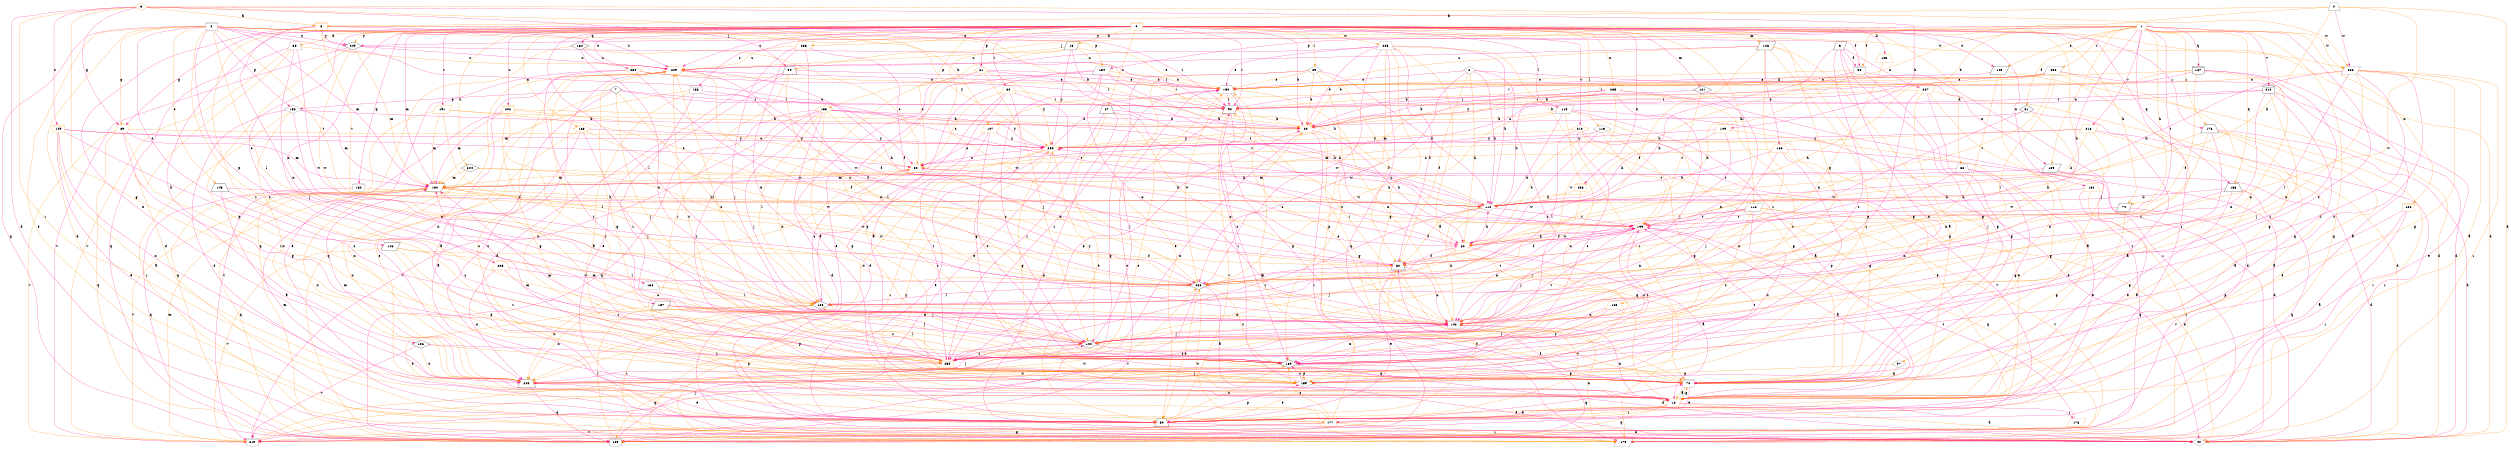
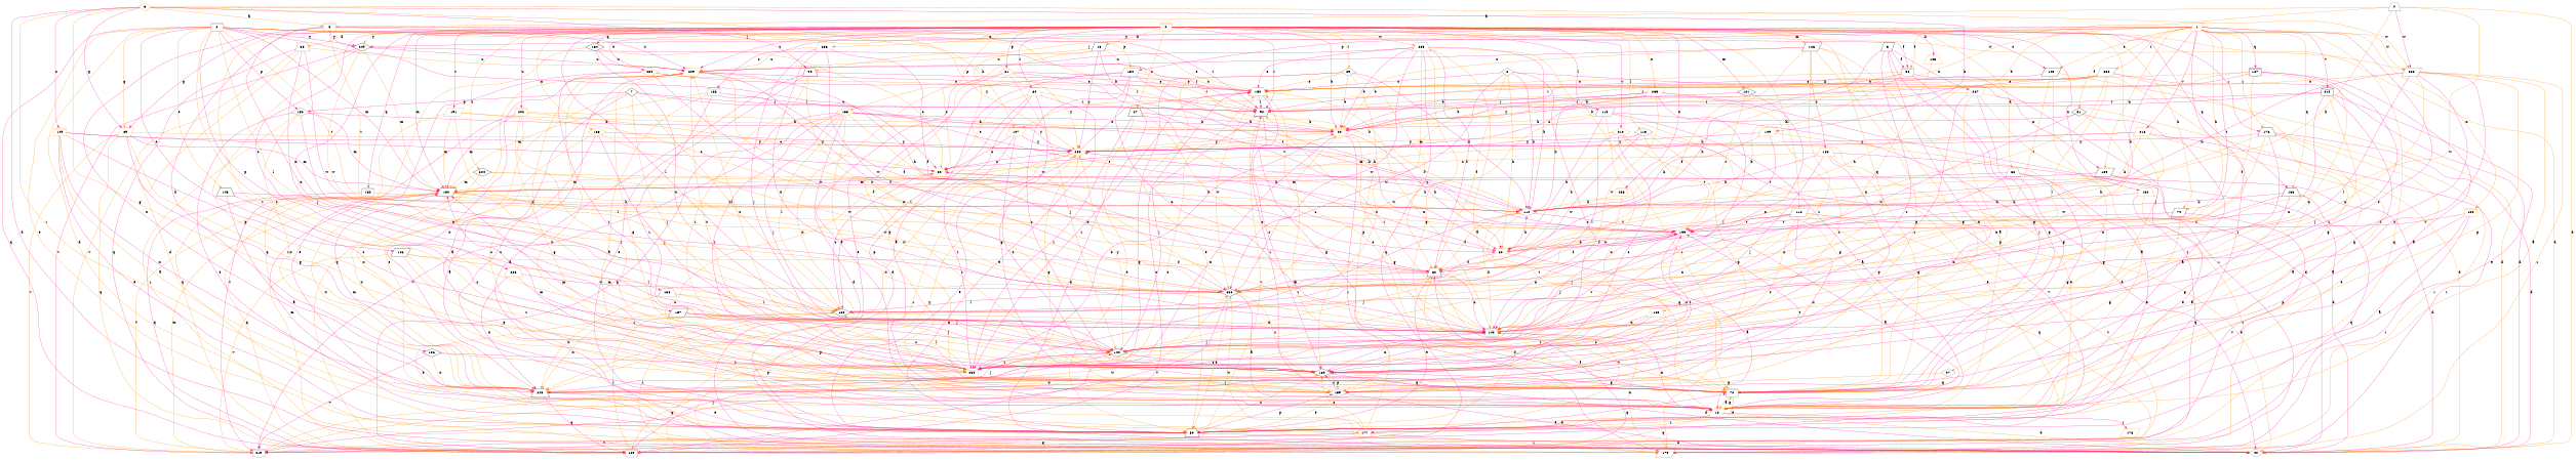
  strict digraph {
    node [color=darkorange shape=parallelogram]
    edge [color=deeppink]
    0 [shape=cylinder]
    13 [color=black]
    20 [shape=cylinder]
    27 [color=black shape=trapezium]
    35 [color=gray40 shape=trapezium]
    38 [color=gray40 shape=trapezium]
    40 [color=gray40 shape=diamond]
    61 [shape=diamond]
    69
    74 [color=black]
    84 [shape=trapezium]
    89 [color=gray40 shape=diamond]
    90 [color=black]
    97 [color=gray40 shape=diamond]
    105 [shape=trapezium]
    106 [color=black shape=diamond]
    112 [color=gray40]
    113 [color=gray40 shape=diamond]
    115 [color=gray40]
    120 [color=black shape=diamond]
    121 [color=black shape=diamond]
    126 [color=black]
    130 [color=black]
    132 [shape=trapezium]
    133 [shape=diamond]
    134 [color=gray40 shape=trapezium]
    145 [color=black]
    153 [shape=diamond]
    162 [color=gray40 shape=cylinder]
    163 [shape=trapezium]
    164 [color=black shape=diamond]
    166 [color=black shape=trapezium]
    176 [color=black shape=trapezium]
    188 [color=gray40 shape=cylinder]
    191
    200 [shape=cylinder]
    204 [color=black shape=diamond]
    209
    210 [shape=diamond]
    225 [color=gray40 shape=trapezium]
    226 [shape=trapezium]
    233 [shape=cylinder]
    234 [shape=diamond]
    235
    236
    249 [color=black shape=diamond]
    199 [shape=diamond]
    30 [shape=trapezium]
    110 [color=gray40 shape=diamond]
    230 [color=black shape=diamond]
    150 [color=gray40 shape=trapezium]
    250 [shape=diamond]
    80
    70 [color=gray40 shape=cylinder]
    240 [color=black shape=trapezium]
    179 [color=gray40]
    50 [color=black shape=trapezium]
    259 [shape=cylinder]
    140 [color=gray40 shape=cylinder]
    169 [color=gray40 shape=cylinder]
    100 [color=black shape=diamond]
    219 [color=gray40 shape=cylinder]
    10
    159 [color=gray40 shape=diamond]
    60 [color=black shape=trapezium]
    189 [color=black shape=diamond]
    183 [shape=trapezium]
    1
    51 [color=black shape=diamond]
    58 [color=gray40 shape=cylinder]
    99 [color=black shape=trapezium]
    107
    136 [shape=cylinder]
    139 [color=black]
    154 [color=gray40]
    167 [color=black shape=cylinder]
    177 [shape=cylinder]
    212 [color=black shape=cylinder]
    218
    228 [color=gray40]
    256 [color=gray40]
    2 [color=gray40 shape=cylinder]
    146 [color=black]
    148 [color=black shape=trapezium]
    157 [color=black]
    158 [color=gray40 shape=diamond]
    3 [shape=diamond]
    8 [shape=cylinder]
    109
    149 [shape=cylinder]
    4 [color=gray40 shape=trapezium]
    5 [color=black]
    237
    6 [color=gray40 shape=diamond]
    7 [color=black shape=diamond]
    178
    0 -> 13 [color=darkorange label=b]
    0 -> 20 [label=b]
    0 -> 27 [color=darkorange label=c]
    0 -> 35 [color=darkorange label=d]
    0 -> 38 [color=darkorange label=d]
    0 -> 40 [color=darkorange label=d]
    0 -> 61 [label=g]
    0 -> 69 [label=g]
    0 -> 74 [color=darkorange label=h]
    0 -> 84 [label=i]
    0 -> 89 [color=darkorange label=i]
    0 -> 90 [label=i]
    0 -> 97 [color=darkorange label=j]
    0 -> 105 [label=k]
    0 -> 106 [label=k]
    0 -> 112 [color=darkorange label=l]
    0 -> 113 [color=darkorange label=l]
    0 -> 115 [label=l]
    0 -> 120 [label=l]
    0 -> 121 [label=m]
    0 -> 126 [color=darkorange label=m]
    0 -> 130 [label=m]
    0 -> 132 [label=n]
    0 -> 133 [color=darkorange label=n]
    0 -> 134 [label=n]
    0 -> 145 [label=o]
    0 -> 153 [color=darkorange label=p]
    0 -> 162 [label=q]
    0 -> 163 [color=darkorange label=q]
    0 -> 164 [label=q]
    0 -> 166 [label=q]
    0 -> 176 [label=r]
    0 -> 188 [label=s]
    0 -> 191 [label=t]
    0 -> 200 [label=u]
    0 -> 204 [color=darkorange label=u]
    0 -> 209 [label=u]
    0 -> 210 [label=v]
    0 -> 225 [color=darkorange label=w]
    0 -> 226 [label=c]
    0 -> 233 [label=x]
    0 -> 234 [label=x]
    0 -> 235 [color=darkorange label=x]
    0 -> 236 [color=darkorange label=x]
    0 -> 249 [color=darkorange label=y]
    13 -> 209 [color=darkorange label=u]
    13 -> 199 [label=t]
    13 -> 30 [color=darkorange label=c]
    13 -> 110 [color=darkorange label=k]
    13 -> 230 [color=darkorange label=w]
    13 -> 150 [color=darkorange label=o]
    13 -> 250 [label=y]
    20 -> 250 [color=darkorange label=y]
    20 -> 80 [label=h]
    20 -> 70 [color=darkorange label=g]
    20 -> 240 [label=x]
    20 -> 179 [label=r]
    27 -> 20 [label=b]
    27 -> 40 [label=d]
    27 -> 80 [label=h]
    27 -> 50 [color=darkorange label=e]
    27 -> 259 [label=z]
    27 -> 140 [color=darkorange label=n]
    35 -> 40 [color=darkorange label=d]
    35 -> 209 [color=darkorange label=u]
    35 -> 230 [label=w]
    35 -> 169 [label=q]
    35 -> 100 [label=j]
    35 -> 219 [color=darkorange label=v]
    38 -> 130 [label=m]
    38 -> 70 [label=g]
    38 -> 50 [label=e]
    38 -> 140 [label=n]
    61 -> 199 [label=t]
    61 -> 150 [label=o]
    61 -> 250 [color=darkorange label=y]
    61 -> 240 [color=darkorange label=x]
    61 -> 100 [color=darkorange label=j]
    61 -> 10 [label=a]
    61 -> 159 [color=darkorange label=p]
    69 -> 130 [label=m]
    69 -> 250 [color=darkorange label=y]
    69 -> 70 [label=g]
    69 -> 259 [color=darkorange label=z]
    69 -> 169 [color=darkorange label=q]
    69 -> 219 [color=darkorange label=v]
    74 -> 199 [label=t]
    74 -> 70 [color=darkorange label=g]
    74 -> 219 [label=v]
    84 -> 40 [label=d]
    84 -> 90 [color=darkorange label=i]
    84 -> 120 [label=l]
    84 -> 30 [color=darkorange label=c]
    84 -> 70 [label=g]
    84 -> 50 [label=e]
    89 -> 20 [color=darkorange label=b]
    89 -> 110 [label=k]
    89 -> 150 [color=darkorange label=o]
    89 -> 50 [color=darkorange label=e]
    89 -> 169 [label=q]
    89 -> 159 [color=darkorange label=p]
    89 -> 60 [color=darkorange label=f]
    90 -> 20 [color=darkorange label=b]
    90 -> 70 [label=g]
    90 -> 100 [label=j]
    90 -> 219 [color=darkorange label=v]
    97 -> 70 [color=darkorange label=g]
    97 -> 159 [color=darkorange label=p]
    105 -> 140 [color=darkorange label=n]
    106 -> 240 [color=darkorange label=x]
    106 -> 259 [label=z]
    106 -> 219 [label=v]
    106 -> 159 [color=darkorange label=p]
    112 -> 40 [color=darkorange label=d]
    112 -> 199 [label=t]
    112 -> 240 [label=x]
    112 -> 140 [label=n]
    112 -> 169 [color=darkorange label=q]
    112 -> 100 [color=darkorange label=j]
    112 -> 219 [color=darkorange label=v]
    112 -> 60 [label=f]
    112 -> 189 [color=darkorange label=s]
    113 -> 199 [color=darkorange label=t]
    113 -> 230 [label=w]
    113 -> 250 [label=y]
    113 -> 80 [color=darkorange label=h]
    113 -> 50 [color=darkorange label=e]
    113 -> 159 [color=darkorange label=p]
    115 -> 20 [color=darkorange label=b]
    115 -> 40 [label=d]
    115 -> 230 [color=darkorange label=w]
    115 -> 80 [label=h]
    115 -> 70 [color=darkorange label=g]
    115 -> 240 [color=darkorange label=x]
    115 -> 10 [label=a]
    120 -> 199 [label=t]
    120 -> 30 [label=c]
    120 -> 240 [color=darkorange label=x]
    120 -> 179 [color=darkorange label=r]
    120 -> 140 [color=darkorange label=n]
    121 -> 90 [label=i]
    121 -> 199 [color=darkorange label=t]
    121 -> 140 [label=n]
    126 -> 20 [color=darkorange label=b]
    126 -> 209 [label=u]
    126 -> 70 [color=darkorange label=g]
    126 -> 259 [color=darkorange label=z]
    126 -> 10 [color=darkorange label=a]
    126 -> 159 [color=darkorange label=p]
    126 -> 60 [color=darkorange label=f]
    126 -> 183 [label=s]
    130 -> 110 [color=darkorange label=k]
    130 -> 230 [color=darkorange label=w]
    130 -> 240 [color=darkorange label=x]
    130 -> 169 [color=darkorange label=q]
    130 -> 219 [color=darkorange label=v]
    132 -> 110 [label=k]
    132 -> 179 [color=darkorange label=r]
    132 -> 169 [label=q]
    133 -> 230 [color=darkorange label=w]
    133 -> 250 [label=y]
    133 -> 240 [color=darkorange label=x]
    133 -> 100 [label=j]
    133 -> 10 [label=a]
    134 -> 120 [color=darkorange label=l]
    134 -> 240 [color=darkorange label=x]
    134 -> 100 [color=darkorange label=j]
    145 -> 40 [color=darkorange label=d]
    145 -> 150 [label=o]
    145 -> 240 [color=darkorange label=x]
    145 -> 140 [color=darkorange label=n]
    153 -> 20 [label=b]
    153 -> 40 [label=d]
    153 -> 120 [color=darkorange label=l]
    153 -> 110 [label=k]
    153 -> 250 [label=y]
    153 -> 259 [label=z]
    153 -> 140 [color=darkorange label=n]
    153 -> 169 [label=q]
    153 -> 100 [label=j]
    153 -> 219 [label=v]
    153 -> 159 [color=darkorange label=p]
    162 -> 110 [color=darkorange label=k]
    162 -> 169 [label=q]
    163 -> 259 [color=darkorange label=z]
    163 -> 140 [label=n]
    163 -> 189 [label=s]
    164 -> 209 [label=u]
    164 -> 30 [color=darkorange label=c]
    164 -> 140 [label=n]
    164 -> 169 [color=darkorange label=q]
    166 -> 110 [label=k]
    166 -> 70 [label=g]
    166 -> 140 [label=n]
    166 -> 169 [label=q]
    166 -> 10 [color=darkorange label=a]
    176 -> 40 [label=d]
+   176 -> 250 [label=y]
    176 -> 80 [color=darkorange label=h]
    176 -> 179 [color=darkorange label=r]
    176 -> 50 [color=darkorange label=e]
    176 -> 259 [label=z]
    176 -> 140 [color=darkorange label=n]
    176 -> 10 [color=darkorange label=a]
    188 -> 90 [label=i]
    188 -> 130 [color=darkorange label=m]
    188 -> 259 [label=z]
    188 -> 10 [color=darkorange label=a]
    188 -> 60 [label=f]
    191 -> 20 [color=darkorange label=b]
    191 -> 120 [color=darkorange label=l]
    191 -> 130 [color=darkorange label=m]
    191 -> 169 [color=darkorange label=q]
    191 -> 60 [color=darkorange label=f]
    200 -> 20 [color=darkorange label=b]
    200 -> 130 [label=m]
    200 -> 30 [color=darkorange label=c]
    200 -> 70 [color=darkorange label=g]
    200 -> 259 [color=darkorange label=z]
    200 -> 219 [label=v]
    204 -> 130 [color=darkorange label=m]
    204 -> 110 [color=darkorange label=k]
    204 -> 230 [color=darkorange label=w]
    204 -> 240 [color=darkorange label=x]
    209 -> 150 [label=o]
    209 -> 80 [label=h]
    209 -> 70 [color=darkorange label=g]
    209 -> 240 [label=x]
    209 -> 169 [color=darkorange label=q]
    209 -> 60 [label=f]
    210 -> 120 [label=l]
    210 -> 250 [color=darkorange label=y]
    210 -> 50 [color=darkorange label=e]
    210 -> 219 [label=v]
    210 -> 189 [label=s]
    225 -> 20 [label=b]
    225 -> 209 [label=u]
    225 -> 110 [label=k]
    225 -> 230 [label=w]
    225 -> 150 [label=o]
    225 -> 70 [color=darkorange label=g]
    225 -> 179 [color=darkorange label=r]
    225 -> 169 [label=q]
    225 -> 10 [color=darkorange label=a]
    225 -> 60 [label=f]
    225 -> 189 [color=darkorange label=s]
    226 -> 230 [label=w]
    226 -> 240 [label=x]
    226 -> 259 [label=z]
    233 -> 110 [color=darkorange label=k]
    233 -> 230 [color=darkorange label=w]
    234 -> 90 [label=i]
    234 -> 230 [label=w]
    234 -> 150 [color=darkorange label=o]
    234 -> 50 [label=e]
    234 -> 259 [label=z]
    235 -> 20 [label=b]
    235 -> 40 [label=d]
    235 -> 90 [label=i]
    235 -> 130 [color=darkorange label=m]
    235 -> 110 [label=k]
    235 -> 230 [color=darkorange label=w]
    235 -> 100 [label=j]
    235 -> 189 [color=darkorange label=s]
    236 -> 209 [color=darkorange label=u]
    236 -> 230 [label=w]
    236 -> 140 [label=n]
    236 -> 100 [label=j]
    236 -> 60 [label=f]
    249 -> 90 [label=i]
    249 -> 130 [color=darkorange label=m]
    249 -> 209 [label=u]
    249 -> 230 [color=darkorange label=w]
    249 -> 219 [label=v]
    249 -> 159 [color=darkorange label=p]
    199 -> 80 [label=h]
    199 -> 140 [label=n]
    199 -> 100 [label=j]
    199 -> 10 [label=a]
    199 -> 60 [label=f]
    199 -> 189 [label=s]
    30 -> 130 [color=darkorange label=m]
    30 -> 110 [color=darkorange label=k]
    30 -> 189 [color=darkorange label=s]
    110 -> 199 [label=t]
    110 -> 250 [label=y]
    110 -> 70 [color=darkorange label=g]
    110 -> 259 [label=z]
    110 -> 60 [color=darkorange label=f]
    230 -> 120 [label=l]
    230 -> 209 [color=darkorange label=u]
    230 -> 50 [color=darkorange label=e]
    230 -> 219 [label=v]
    230 -> 10 [label=a]
    230 -> 189 [color=darkorange label=s]
    150 -> 90 [label=i]
    150 -> 230 [color=darkorange label=w]
    150 -> 259 [label=z]
    150 -> 140 [color=darkorange label=n]
    150 -> 189 [label=s]
    250 -> 30 [label=c]
    250 -> 150 [label=o]
    250 -> 70 [color=darkorange label=g]
    250 -> 240 [color=darkorange label=x]
    250 -> 179 [color=darkorange label=r]
    250 -> 50 [label=e]
    80 -> 30 [label=c]
    80 -> 110 [label=k]
    80 -> 100 [color=darkorange label=j]
    80 -> 10 [label=a]
    80 -> 60 [label=f]
    70 -> 150 [color=darkorange label=o]
    70 -> 50 [label=e]
    70 -> 10 [color=darkorange label=a]
    240 -> 130 [label=m]
    240 -> 50 [label=e]
    240 -> 169 [label=q]
    240 -> 100 [label=j]
    179 -> 230 [color=darkorange label=w]
    179 -> 250 [color=darkorange label=y]
    179 -> 140 [color=darkorange label=n]
    50 -> 40 [label=d]
    50 -> 130 [label=m]
    50 -> 209 [label=u]
    50 -> 159 [label=p]
    50 -> 60 [color=darkorange label=f]
    50 -> 189 [color=darkorange label=s]
    259 -> 20 [label=b]
    259 -> 120 [color=darkorange label=l]
    259 -> 130 [label=m]
    259 -> 70 [label=g]
    259 -> 169 [color=darkorange label=q]
    140 -> 90 [color=darkorange label=i]
    140 -> 110 [color=darkorange label=k]
    140 -> 100 [label=j]
    169 -> 120 [color=darkorange label=l]
    169 -> 150 [label=o]
    169 -> 100 [label=j]
    169 -> 60 [label=f]
    100 -> 209 [color=darkorange label=u]
    100 -> 199 [label=t]
    100 -> 250 [color=darkorange label=y]
    100 -> 259 [label=z]
    100 -> 189 [label=s]
    219 -> 130 [color=darkorange label=m]
    219 -> 230 [color=darkorange label=w]
    219 -> 150 [color=darkorange label=o]
    10 -> 40 [color=darkorange label=d]
    10 -> 209 [color=darkorange label=u]
    10 -> 70 [color=darkorange label=g]
    10 -> 50 [color=darkorange label=e]
    10 -> 140 [label=n]
    10 -> 169 [color=darkorange label=q]
    10 -> 100 [color=darkorange label=j]
    10 -> 177 [color=darkorange label=r]
    10 -> 178 [label=r]
    159 -> 40 [label=d]
    159 -> 90 [label=i]
    159 -> 130 [label=m]
    159 -> 199 [label=t]
    159 -> 50 [color=darkorange label=e]
    159 -> 189 [label=s]
    60 -> 230 [label=w]
    60 -> 50 [label=e]
    60 -> 140 [label=n]
    60 -> 219 [color=darkorange label=v]
    189 -> 40 [label=d]
    189 -> 130 [color=darkorange label=m]
    189 -> 209 [color=darkorange label=u]
    189 -> 199 [label=t]
    189 -> 70 [label=g]
    189 -> 240 [color=darkorange label=x]
    189 -> 140 [label=n]
    189 -> 159 [color=darkorange label=p]
    183 -> 40 [label=d]
    183 -> 30 [color=darkorange label=c]
    183 -> 110 [label=k]
    183 -> 70 [color=darkorange label=g]
    183 -> 100 [label=j]
    183 -> 159 [label=p]
    1 -> 74 [color=darkorange label=h]
    1 -> 145 [color=darkorange label=o]
    1 -> 166 [color=darkorange label=q]
    1 -> 176 [color=darkorange label=r]
    1 -> 249 [label=y]
    1 -> 199 [label=t]
    1 -> 80 [label=h]
    1 -> 169 [color=darkorange label=q]
    1 -> 189 [label=s]
    1 -> 51 [color=darkorange label=f]
    1 -> 58 [color=darkorange label=f]
    1 -> 99 [color=darkorange label=j]
    1 -> 107 [color=darkorange label=k]
    1 -> 136 [color=darkorange label=n]
    1 -> 139 [color=darkorange label=n]
    1 -> 154 [label=p]
    1 -> 167 [label=q]
    1 -> 177 [label=r]
    1 -> 212 [label=v]
    1 -> 218 [label=v]
    1 -> 228 [color=darkorange label=w]
    1 -> 256 [color=darkorange label=z]
    51 -> 20 [label=b]
    51 -> 230 [label=w]
    51 -> 100 [color=darkorange label=j]
    51 -> 10 [label=a]
    58 -> 90 [label=i]
    58 -> 110 [color=darkorange label=k]
    58 -> 150 [color=darkorange label=o]
    58 -> 80 [color=darkorange label=h]
    58 -> 70 [label=g]
    58 -> 179 [label=r]
    99 -> 40 [label=d]
    99 -> 150 [label=o]
    99 -> 50 [label=e]
    99 -> 259 [color=darkorange label=z]
    99 -> 140 [color=darkorange label=n]
    107 -> 30 [label=c]
    107 -> 250 [label=y]
    107 -> 259 [label=z]
    107 -> 189 [label=s]
    136 -> 179 [label=r]
    136 -> 10 [label=a]
    136 -> 159 [label=p]
    139 -> 40 [label=d]
    139 -> 130 [label=m]
    139 -> 50 [label=e]
    154 -> 90 [color=darkorange label=i]
    154 -> 150 [color=darkorange label=o]
    154 -> 80 [label=h]
    154 -> 50 [label=e]
    154 -> 140 [label=n]
    154 -> 10 [label=a]
    154 -> 189 [label=s]
    167 -> 20 [label=b]
    167 -> 90 [color=darkorange label=i]
    167 -> 150 [color=darkorange label=o]
    167 -> 259 [label=z]
    167 -> 140 [color=darkorange label=n]
    167 -> 10 [label=a]
    167 -> 60 [color=darkorange label=f]
    177 -> 20 [color=darkorange label=b]
    177 -> 209 [color=darkorange label=u]
    177 -> 30 [color=darkorange label=c]
    177 -> 70 [label=g]
    177 -> 179 [color=darkorange label=r]
    177 -> 169 [color=darkorange label=q]
    177 -> 219 [label=v]
    177 -> 189 [color=darkorange label=s]
    212 -> 20 [label=b]
    212 -> 90 [label=i]
    212 -> 70 [label=g]
    212 -> 50 [label=e]
    212 -> 140 [label=n]
    212 -> 100 [color=darkorange label=j]
    218 -> 130 [color=darkorange label=m]
    218 -> 110 [color=darkorange label=k]
    218 -> 230 [color=darkorange label=w]
    218 -> 250 [label=y]
    218 -> 179 [label=r]
    218 -> 10 [color=darkorange label=a]
    228 -> 120 [label=l]
    228 -> 110 [label=k]
    228 -> 150 [color=darkorange label=o]
    228 -> 70 [color=darkorange label=g]
    228 -> 179 [color=darkorange label=r]
    228 -> 259 [label=z]
    228 -> 140 [color=darkorange label=n]
    228 -> 10 [color=darkorange label=a]
    228 -> 189 [label=s]
    256 -> 20 [label=b]
    256 -> 40 [label=d]
    256 -> 120 [color=darkorange label=l]
    256 -> 199 [color=darkorange label=t]
    256 -> 30 [label=c]
    256 -> 150 [color=darkorange label=o]
    256 -> 250 [color=darkorange label=y]
    256 -> 80 [color=darkorange label=h]
    256 -> 70 [color=darkorange label=g]
    256 -> 259 [color=darkorange label=z]
    2 -> 20 [color=darkorange label=b]
    2 -> 40 [color=darkorange label=d]
    2 -> 69 [color=darkorange label=g]
    2 -> 120 [color=darkorange label=l]
    2 -> 130 [label=m]
    2 -> 249 [label=y]
    2 -> 199 [color=darkorange label=t]
    2 -> 30 [label=c]
    2 -> 50 [color=darkorange label=e]
    2 -> 169 [label=q]
    2 -> 189 [color=darkorange label=s]
    2 -> 58 [label=f]
    2 -> 154 [color=darkorange label=p]
    2 -> 228 [color=darkorange label=w]
    2 -> 146 [label=o]
    2 -> 148 [color=darkorange label=o]
    2 -> 157 [label=p]
    2 -> 158 [label=p]
    146 -> 120 [color=darkorange label=l]
    146 -> 259 [color=darkorange label=z]
    146 -> 219 [color=darkorange label=v]
    146 -> 159 [color=darkorange label=p]
    146 -> 60 [color=darkorange label=f]
    148 -> 110 [label=k]
    148 -> 10 [label=a]
    148 -> 189 [label=s]
    157 -> 50 [color=darkorange label=e]
    157 -> 140 [label=n]
    157 -> 100 [label=j]
    157 -> 159 [color=darkorange label=p]
    157 -> 189 [color=darkorange label=s]
    158 -> 20 [label=b]
    158 -> 130 [label=m]
    158 -> 240 [color=darkorange label=x]
    158 -> 179 [color=darkorange label=r]
    158 -> 50 [label=e]
    158 -> 140 [label=n]
    3 -> 40 [label=d]
    3 -> 69 [label=g]
    3 -> 70 [color=darkorange label=g]
    3 -> 99 [label=j]
    3 -> 107 [color=darkorange label=k]
    3 -> 177 [color=darkorange label=r]
    3 -> 228 [color=darkorange label=w]
    3 -> 8 [color=darkorange label=a]
    3 -> 109 [label=k]
    3 -> 149 [label=o]
    8 -> 90 [label=i]
    8 -> 209 [label=u]
    8 -> 249 [label=y]
    8 -> 199 [color=darkorange label=t]
    8 -> 250 [color=darkorange label=y]
    8 -> 240 [label=x]
    8 -> 259 [color=darkorange label=z]
    8 -> 140 [label=n]
    109 -> 199 [label=t]
    109 -> 110 [label=k]
    109 -> 250 [label=y]
    109 -> 70 [color=darkorange label=g]
    149 -> 30 [label=c]
    149 -> 250 [label=y]
    149 -> 240 [label=x]
    149 -> 50 [label=e]
    149 -> 10 [color=darkorange label=a]
    149 -> 189 [label=s]
    4 -> 20 [color=darkorange label=b]
    4 -> 40 [color=darkorange label=d]
    4 -> 110 [color=darkorange label=k]
    4 -> 230 [color=darkorange label=w]
    4 -> 228 [label=w]
    4 -> 8 [color=darkorange label=a]
    5 -> 80 [label=h]
    5 -> 70 [label=g]
    5 -> 240 [label=x]
    5 -> 259 [label=z]
    5 -> 58 [label=f]
    5 -> 237 [label=x]
    237 -> 40 [color=darkorange label=d]
    237 -> 90 [color=darkorange label=i]
    237 -> 70 [label=g]
    237 -> 259 [label=z]
    237 -> 10 [color=darkorange label=a]
    237 -> 159 [color=darkorange label=p]
    6 -> 110 [label=k]
    6 -> 230 [label=w]
    6 -> 150 [label=o]
    6 -> 80 [color=darkorange label=h]
    6 -> 60 [color=darkorange label=f]
    6 -> 189 [label=s]
    6 -> 139 [label=n]
    7 -> 90 [label=i]
    7 -> 120 [color=darkorange label=l]
    7 -> 199 [label=t]
    7 -> 50 [color=darkorange label=e]
    7 -> 100 [color=darkorange label=j]
    7 -> 10 [label=a]
    7 -> 158 [label=p]
-   178 -> 199 [label=t]
+   136 -> 199 [label=t]
  }
